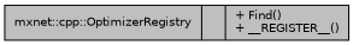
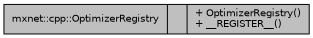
  digraph {
    rankdir=LR
-   n1 [color=black fillcolor=grey75 fontcolor=black fontname=Helvetica fontsize=10 height=0.2 label="{mxnet::cpp::OptimizerRegistry\n||+ Find()\l+ __REGISTER__()\l}" shape=record style=filled width=0.4]
+   n1 [color=black fillcolor=grey75 fontcolor=black fontname=Helvetica fontsize=10 height=0.2 label="{mxnet::cpp::OptimizerRegistry\n||+ OptimizerRegistry()\l+ __REGISTER__()\l}" shape=record style=filled width=0.4]
  }
